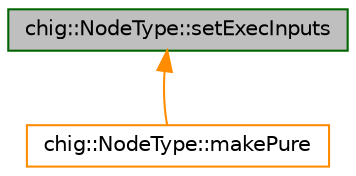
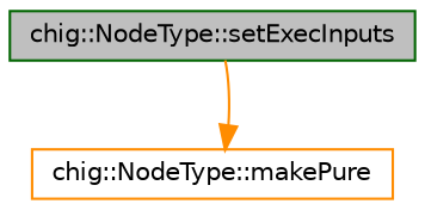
  digraph {
    rankdir=TB
    node [fontname=Helvetica fontsize=10 shape=record style=filled]
    n1 [color=darkgreen fillcolor=grey75 fontcolor=black height=0.2 label="chig::NodeType::setExecInputs" width=0.4]
    n2 [color=darkorange fillcolor=white height=0.2 label="chig::NodeType::makePure" width=0.4]
-   n1 -> n2 [color=darkorange dir=back fontname=Helvetica fontsize=10 labelfontname=Helvetica labelfontsize=10 style=solid]
+   n2 -> n1 [color=darkorange dir=back fontname=Helvetica fontsize=10 labelfontname=Helvetica labelfontsize=10 style=solid]
  }
